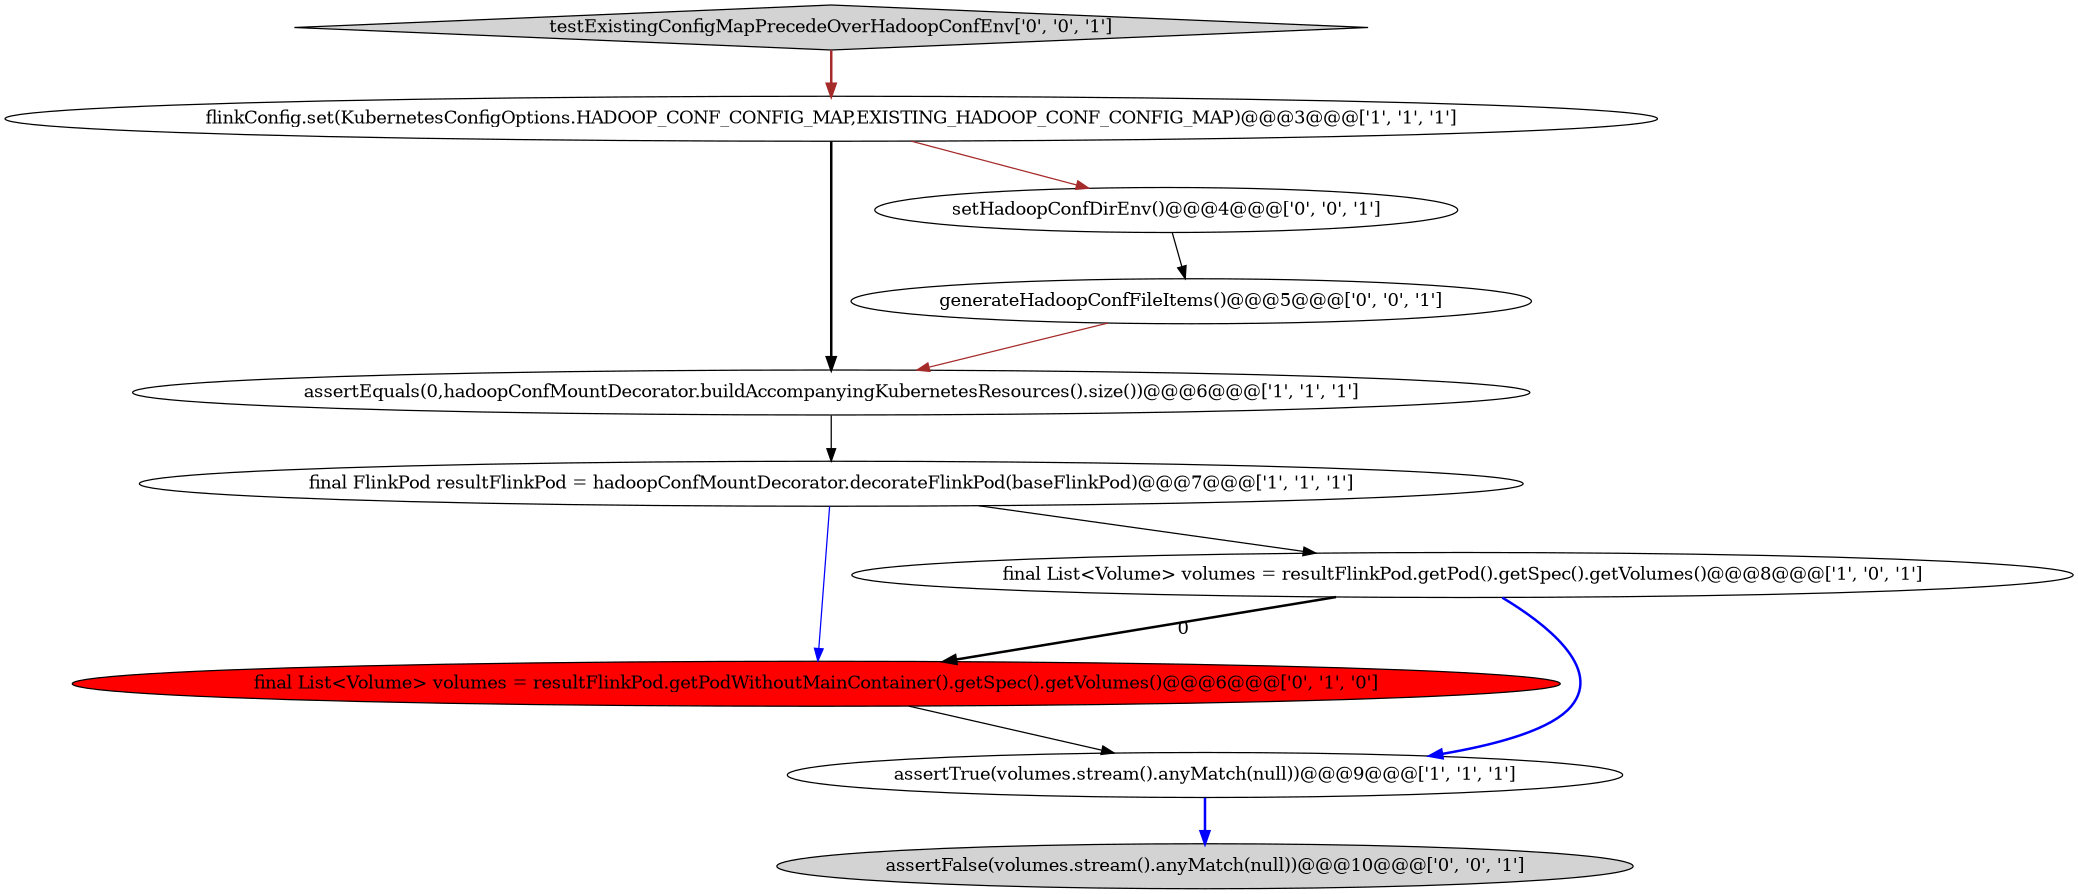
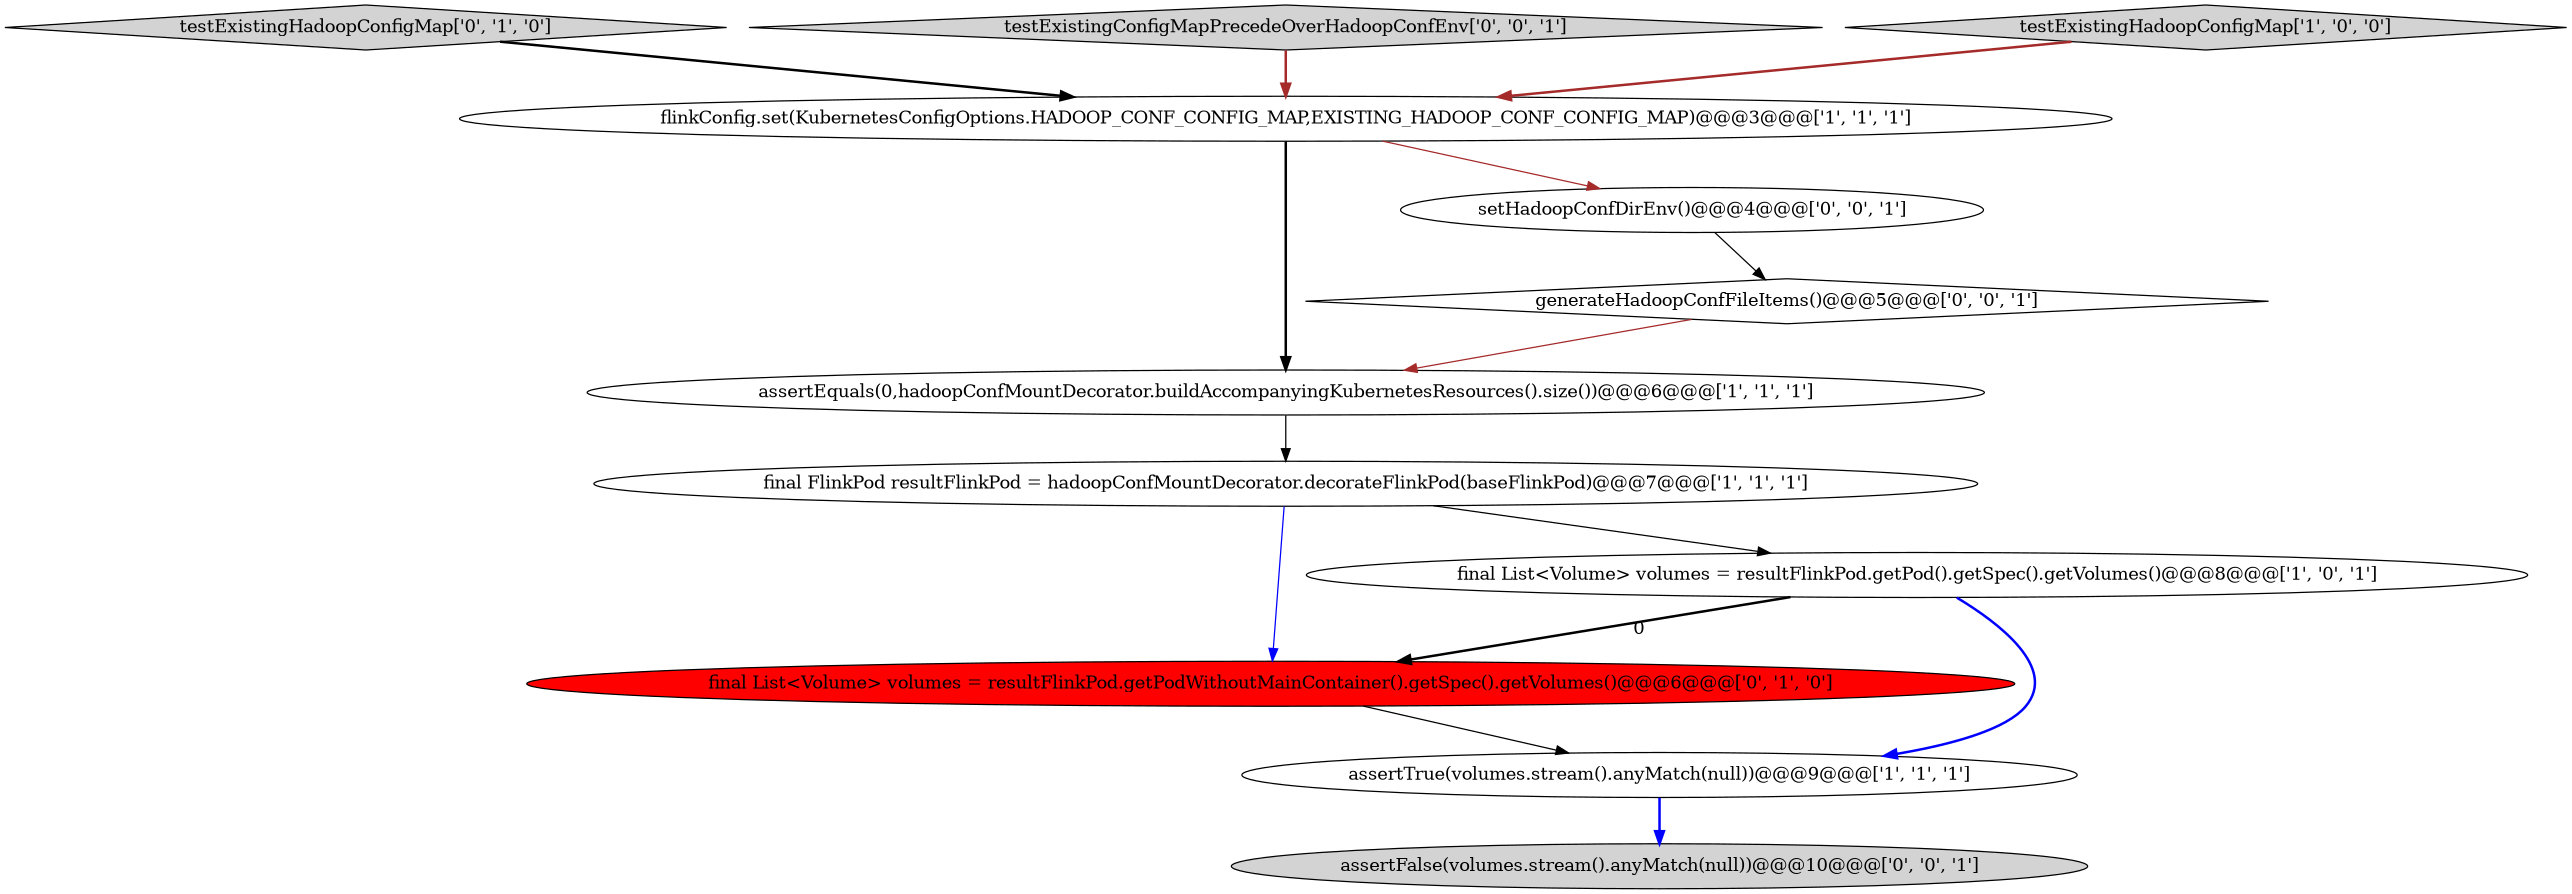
  digraph {
    node [fillcolor=white shape=ellipse style=filled]
    edge [color=black style=bold]
+   n1 [fillcolor=lightgray label="testExistingHadoopConfigMap['0', '1', '0']" shape=diamond]
    n2 [label="flinkConfig.set(KubernetesConfigOptions.HADOOP_CONF_CONFIG_MAP,EXISTING_HADOOP_CONF_CONFIG_MAP)@@@3@@@['1', '1', '1']"]
    n3 [label="assertEquals(0,hadoopConfMountDecorator.buildAccompanyingKubernetesResources().size())@@@6@@@['1', '1', '1']"]
    n4 [label="setHadoopConfDirEnv()@@@4@@@['0', '0', '1']"]
    n5 [label="final FlinkPod resultFlinkPod = hadoopConfMountDecorator.decorateFlinkPod(baseFlinkPod)@@@7@@@['1', '1', '1']"]
    n6 [fillcolor=red label="final List<Volume> volumes = resultFlinkPod.getPodWithoutMainContainer().getSpec().getVolumes()@@@6@@@['0', '1', '0']"]
    n7 [label="final List<Volume> volumes = resultFlinkPod.getPod().getSpec().getVolumes()@@@8@@@['1', '0', '1']"]
    n8 [label="assertTrue(volumes.stream().anyMatch(null))@@@9@@@['1', '1', '1']"]
    n9 [fillcolor=lightgray label="assertFalse(volumes.stream().anyMatch(null))@@@10@@@['0', '0', '1']"]
-   n10 [label="generateHadoopConfFileItems()@@@5@@@['0', '0', '1']"]
+   n10 [label="generateHadoopConfFileItems()@@@5@@@['0', '0', '1']" shape=diamond]
    n11 [fillcolor=lightgray label="testExistingConfigMapPrecedeOverHadoopConfEnv['0', '0', '1']" shape=diamond]
+   n12 [fillcolor=lightgray label="testExistingHadoopConfigMap['1', '0', '0']" shape=diamond]
+   n1 -> n2
    n2 -> n3
    n2 -> n4 [color=brown style=solid]
    n3 -> n5 [style=solid]
    n4 -> n10 [style=solid]
    n5 -> n6 [color=blue style=solid]
    n5 -> n7 [style=solid]
    n6 -> n8 [style=solid]
    n7 -> n6 [label=0]
    n7 -> n8 [color=blue]
    n8 -> n9 [color=blue]
    n10 -> n3 [color=brown style=solid]
    n11 -> n2 [color=brown]
+   n12 -> n2 [color=brown]
  }
